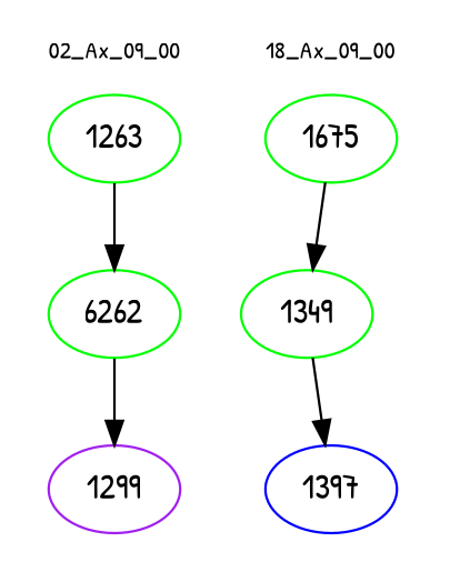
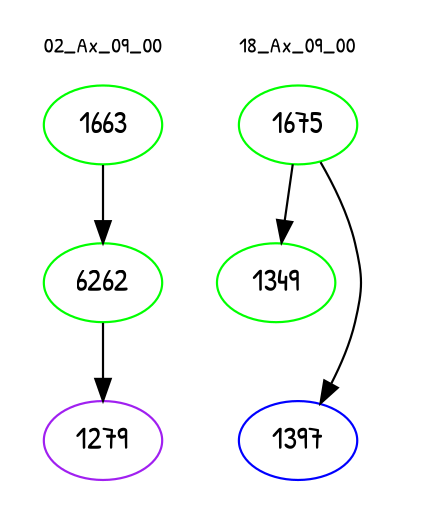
  digraph {
    fontname="Patrick Hand"
    node [color=green fontname="Patrick Hand"]
    edge [color=black fontname="Patrick Hand"]
-   n1 [label=1263]
+   n1 [label=1663]
    n2 [label=6262]
-   n3 [color=purple label=1299]
+   n3 [color=purple label=1279]
    n4 [label=1675]
    n5 [label=1349]
    n6 [color=blue label=1397]
    subgraph cluster_1 {
      color=white
      fontsize=10
      label="02_Ax_09_00"
      n1
      n2
      n3
    }
    subgraph cluster_2 {
      color=white
      fontsize=10
      label="18_Ax_09_00"
      n4
      n5
      n6
    }
    n1 -> n2
    n2 -> n3
    n4 -> n5
-   n5 -> n6
+   n4 -> n6
  }
